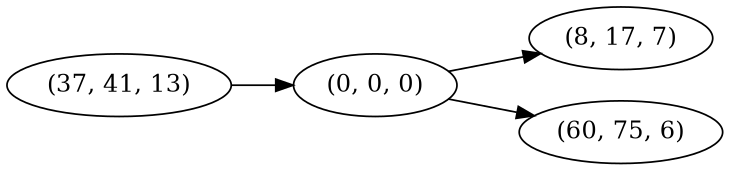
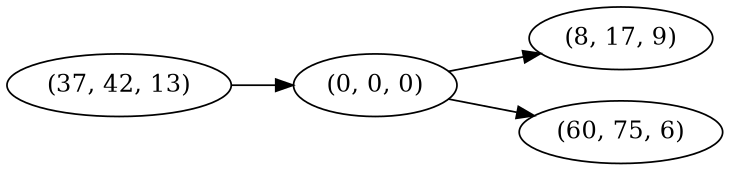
  digraph {
    rankdir=LR
    "(0, 0, 0)"
-   "(8, 17, 7)"
+   "(8, 17, 7)" [label="(8, 17, 9)"]
    "(60, 75, 6)"
-   "(37, 42, 13)" [label="(37, 41, 13)"]
+   "(37, 42, 13)"
    "(0, 0, 0)" -> "(8, 17, 7)"
    "(0, 0, 0)" -> "(60, 75, 6)"
    "(37, 42, 13)" -> "(0, 0, 0)"
  }
